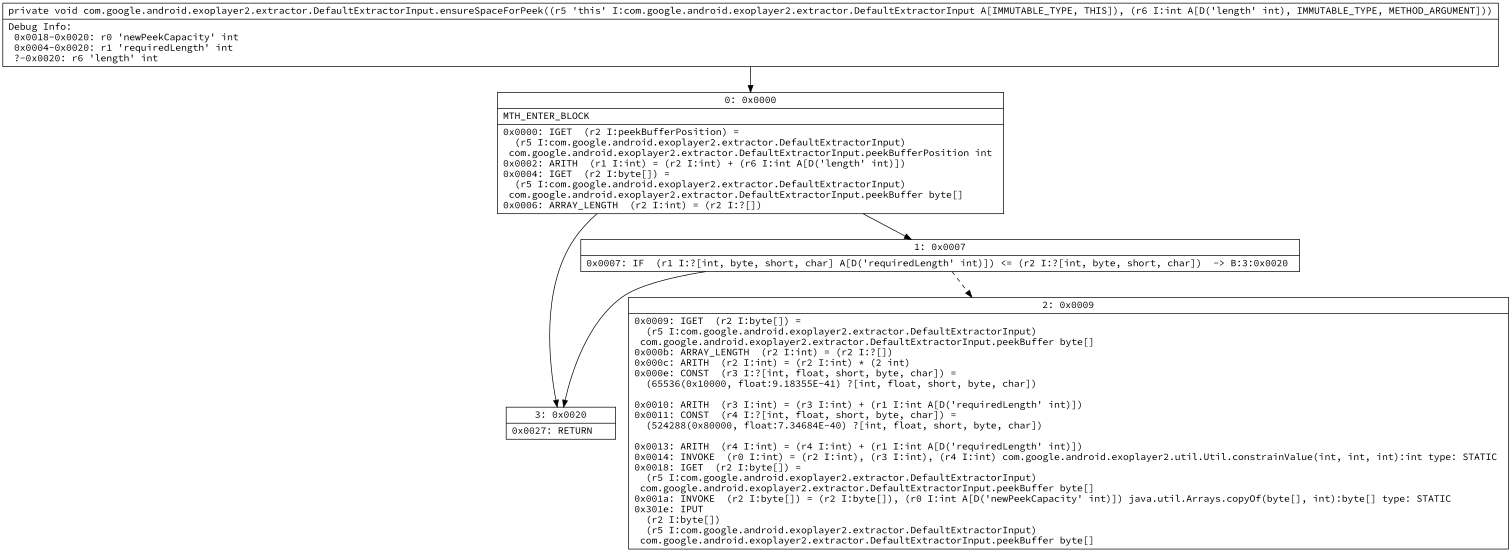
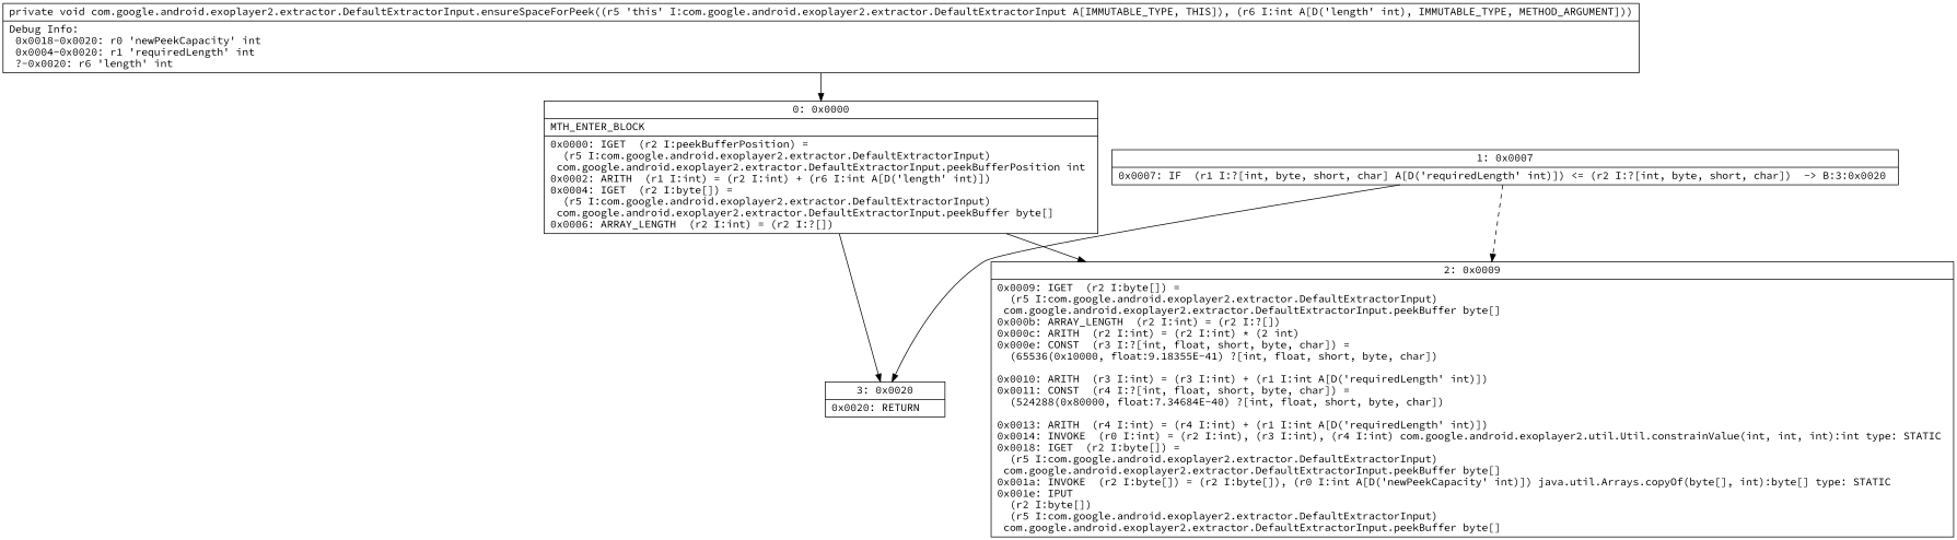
  digraph {
    fontname="Source Code Pro"
    node [fontname="Source Code Pro" shape=record]
    edge [fontname="Source Code Pro"]
    n1 [label="{0\:\ 0x0000|MTH_ENTER_BLOCK\l|0x0000: IGET  (r2 I:peekBufferPosition) = \l  (r5 I:com.google.android.exoplayer2.extractor.DefaultExtractorInput)\l com.google.android.exoplayer2.extractor.DefaultExtractorInput.peekBufferPosition int \l0x0002: ARITH  (r1 I:int) = (r2 I:int) + (r6 I:int A[D('length' int)]) \l0x0004: IGET  (r2 I:byte[]) = \l  (r5 I:com.google.android.exoplayer2.extractor.DefaultExtractorInput)\l com.google.android.exoplayer2.extractor.DefaultExtractorInput.peekBuffer byte[] \l0x0006: ARRAY_LENGTH  (r2 I:int) = (r2 I:?[]) \l}"]
    n2 [label="{1\:\ 0x0007|0x0007: IF  (r1 I:?[int, byte, short, char] A[D('requiredLength' int)]) \<= (r2 I:?[int, byte, short, char])  \-\> B:3:0x0020 \l}"]
-   n3 [label="{3\:\ 0x0020|0x0027: RETURN   \l}"]
-   n4 [label="{2\:\ 0x0009|0x0009: IGET  (r2 I:byte[]) = \l  (r5 I:com.google.android.exoplayer2.extractor.DefaultExtractorInput)\l com.google.android.exoplayer2.extractor.DefaultExtractorInput.peekBuffer byte[] \l0x000b: ARRAY_LENGTH  (r2 I:int) = (r2 I:?[]) \l0x000c: ARITH  (r2 I:int) = (r2 I:int) * (2 int) \l0x000e: CONST  (r3 I:?[int, float, short, byte, char]) = \l  (65536(0x10000, float:9.18355E\-41) ?[int, float, short, byte, char])\l \l0x0010: ARITH  (r3 I:int) = (r3 I:int) + (r1 I:int A[D('requiredLength' int)]) \l0x0011: CONST  (r4 I:?[int, float, short, byte, char]) = \l  (524288(0x80000, float:7.34684E\-40) ?[int, float, short, byte, char])\l \l0x0013: ARITH  (r4 I:int) = (r4 I:int) + (r1 I:int A[D('requiredLength' int)]) \l0x0014: INVOKE  (r0 I:int) = (r2 I:int), (r3 I:int), (r4 I:int) com.google.android.exoplayer2.util.Util.constrainValue(int, int, int):int type: STATIC \l0x0018: IGET  (r2 I:byte[]) = \l  (r5 I:com.google.android.exoplayer2.extractor.DefaultExtractorInput)\l com.google.android.exoplayer2.extractor.DefaultExtractorInput.peekBuffer byte[] \l0x001a: INVOKE  (r2 I:byte[]) = (r2 I:byte[]), (r0 I:int A[D('newPeekCapacity' int)]) java.util.Arrays.copyOf(byte[], int):byte[] type: STATIC \l0x301e: IPUT  \l  (r2 I:byte[])\l  (r5 I:com.google.android.exoplayer2.extractor.DefaultExtractorInput)\l com.google.android.exoplayer2.extractor.DefaultExtractorInput.peekBuffer byte[] \l}"]
+   n3 [label="{3\:\ 0x0020|0x0020: RETURN   \l}"]
+   n4 [label="{2\:\ 0x0009|0x0009: IGET  (r2 I:byte[]) = \l  (r5 I:com.google.android.exoplayer2.extractor.DefaultExtractorInput)\l com.google.android.exoplayer2.extractor.DefaultExtractorInput.peekBuffer byte[] \l0x000b: ARRAY_LENGTH  (r2 I:int) = (r2 I:?[]) \l0x000c: ARITH  (r2 I:int) = (r2 I:int) * (2 int) \l0x000e: CONST  (r3 I:?[int, float, short, byte, char]) = \l  (65536(0x10000, float:9.18355E\-41) ?[int, float, short, byte, char])\l \l0x0010: ARITH  (r3 I:int) = (r3 I:int) + (r1 I:int A[D('requiredLength' int)]) \l0x0011: CONST  (r4 I:?[int, float, short, byte, char]) = \l  (524288(0x80000, float:7.34684E\-40) ?[int, float, short, byte, char])\l \l0x0013: ARITH  (r4 I:int) = (r4 I:int) + (r1 I:int A[D('requiredLength' int)]) \l0x0014: INVOKE  (r0 I:int) = (r2 I:int), (r3 I:int), (r4 I:int) com.google.android.exoplayer2.util.Util.constrainValue(int, int, int):int type: STATIC \l0x0018: IGET  (r2 I:byte[]) = \l  (r5 I:com.google.android.exoplayer2.extractor.DefaultExtractorInput)\l com.google.android.exoplayer2.extractor.DefaultExtractorInput.peekBuffer byte[] \l0x001a: INVOKE  (r2 I:byte[]) = (r2 I:byte[]), (r0 I:int A[D('newPeekCapacity' int)]) java.util.Arrays.copyOf(byte[], int):byte[] type: STATIC \l0x001e: IPUT  \l  (r2 I:byte[])\l  (r5 I:com.google.android.exoplayer2.extractor.DefaultExtractorInput)\l com.google.android.exoplayer2.extractor.DefaultExtractorInput.peekBuffer byte[] \l}"]
    n5 [label="{private void com.google.android.exoplayer2.extractor.DefaultExtractorInput.ensureSpaceForPeek((r5 'this' I:com.google.android.exoplayer2.extractor.DefaultExtractorInput A[IMMUTABLE_TYPE, THIS]), (r6 I:int A[D('length' int), IMMUTABLE_TYPE, METHOD_ARGUMENT]))  | Debug Info:\l  0x0018\-0x0020: r0 'newPeekCapacity' int\l  0x0004\-0x0020: r1 'requiredLength' int\l  ?\-0x0020: r6 'length' int\l}"]
-   n1 -> n2
+   n1 -> n4
    n1 -> n3
    n2 -> n3
    n2 -> n4 [style=dashed]
    n5 -> n1
  }
